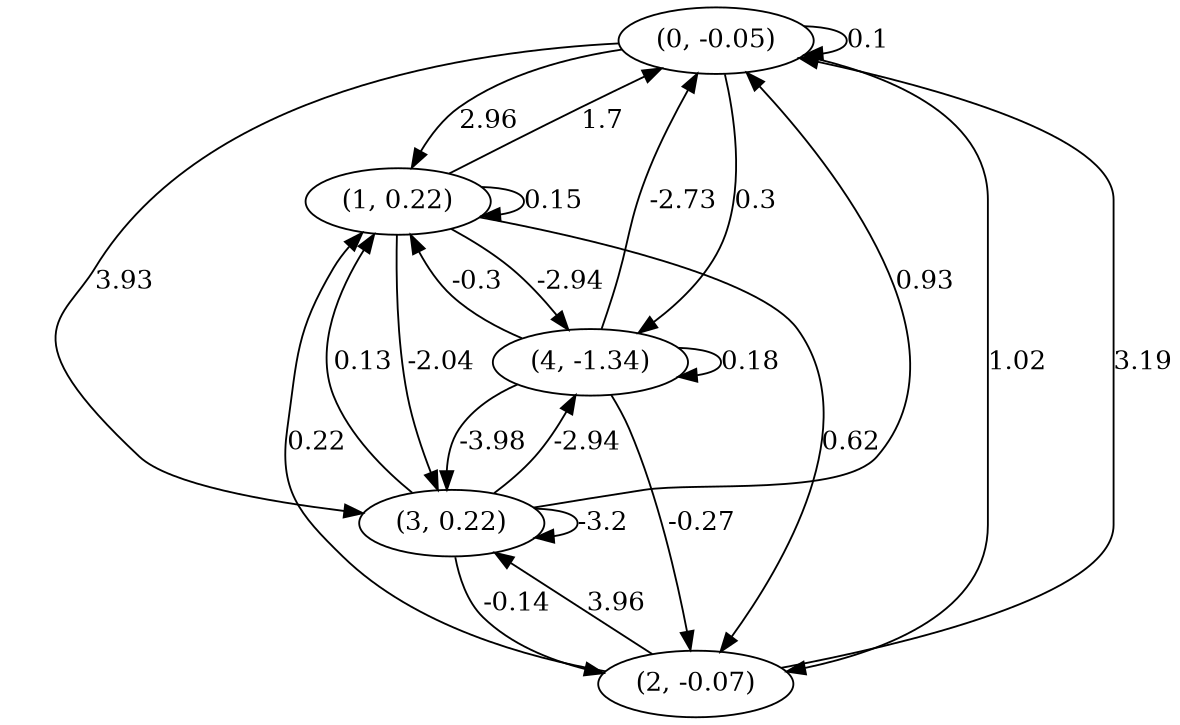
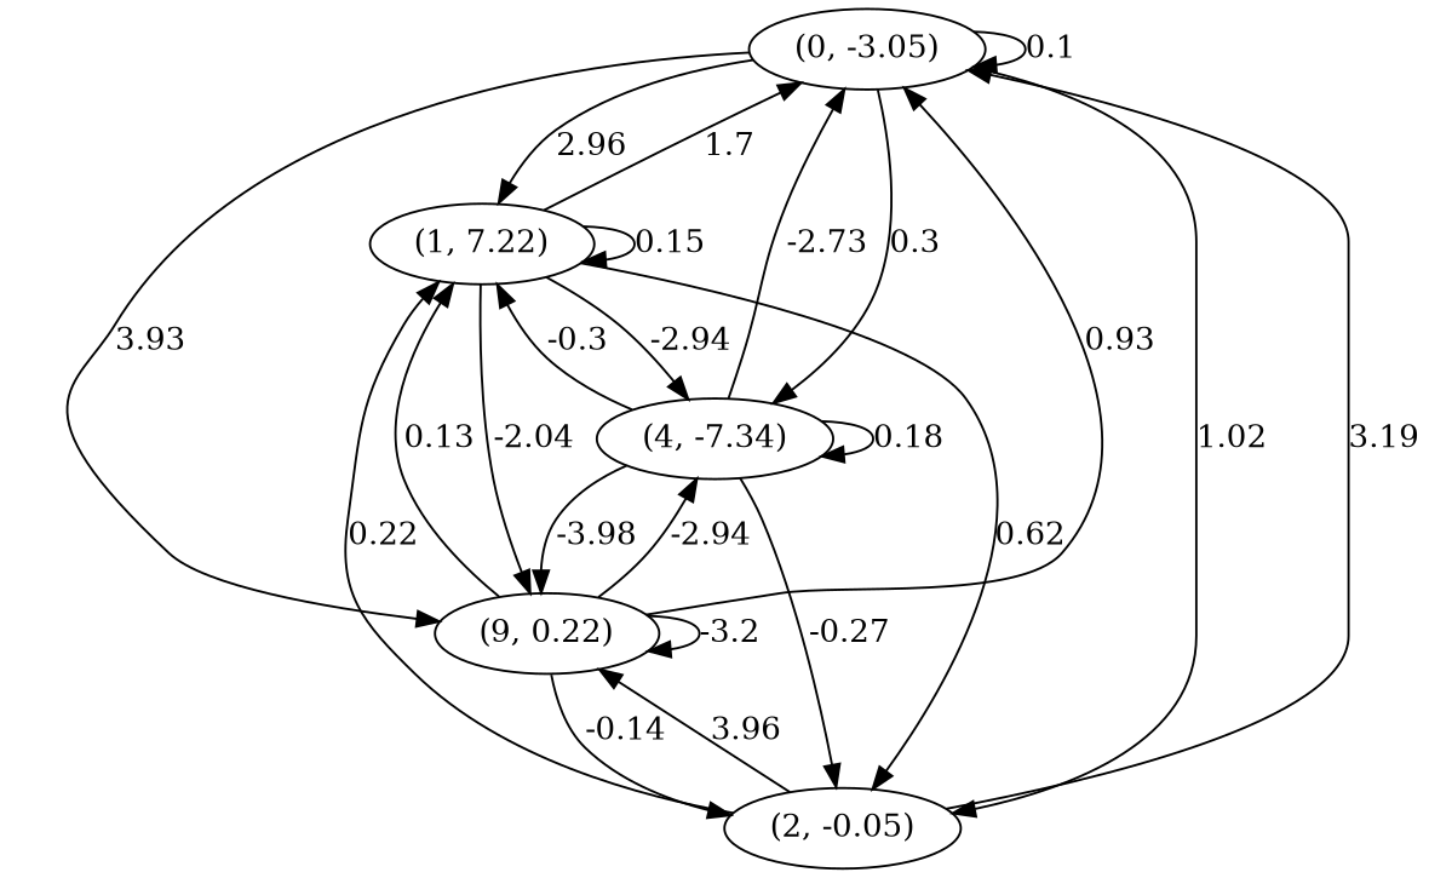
  digraph {
-   n1 [label="(0, -0.05)"]
-   n2 [label="(1, 0.22)"]
-   n3 [label="(2, -0.07)"]
-   n4 [label="(3, 0.22)"]
-   n5 [label="(4, -1.34)"]
+   n1 [label="(0, -3.05)"]
+   n2 [label="(1, 7.22)"]
+   n3 [label="(2, -0.05)"]
+   n4 [label="(9, 0.22)"]
+   n5 [label="(4, -7.34)"]
    n1 -> n1 [label=0.1]
    n1 -> n2 [label=2.96]
    n1 -> n3 [label=1.02]
    n1 -> n4 [label=3.93]
    n1 -> n5 [label=0.3]
    n2 -> n1 [label=1.7]
    n2 -> n2 [label=0.15]
    n2 -> n3 [label=0.62]
    n2 -> n4 [label=-2.04]
    n2 -> n5 [label=-2.94]
    n3 -> n1 [label=3.19]
    n3 -> n2 [label=0.22]
    n3 -> n4 [label=3.96]
    n4 -> n1 [label=0.93]
    n4 -> n2 [label=0.13]
    n4 -> n3 [label=-0.14]
    n4 -> n4 [label=-3.2]
    n4 -> n5 [label=-2.94]
    n5 -> n1 [label=-2.73]
    n5 -> n2 [label=-0.3]
    n5 -> n3 [label=-0.27]
    n5 -> n4 [label=-3.98]
    n5 -> n5 [label=0.18]
  }
